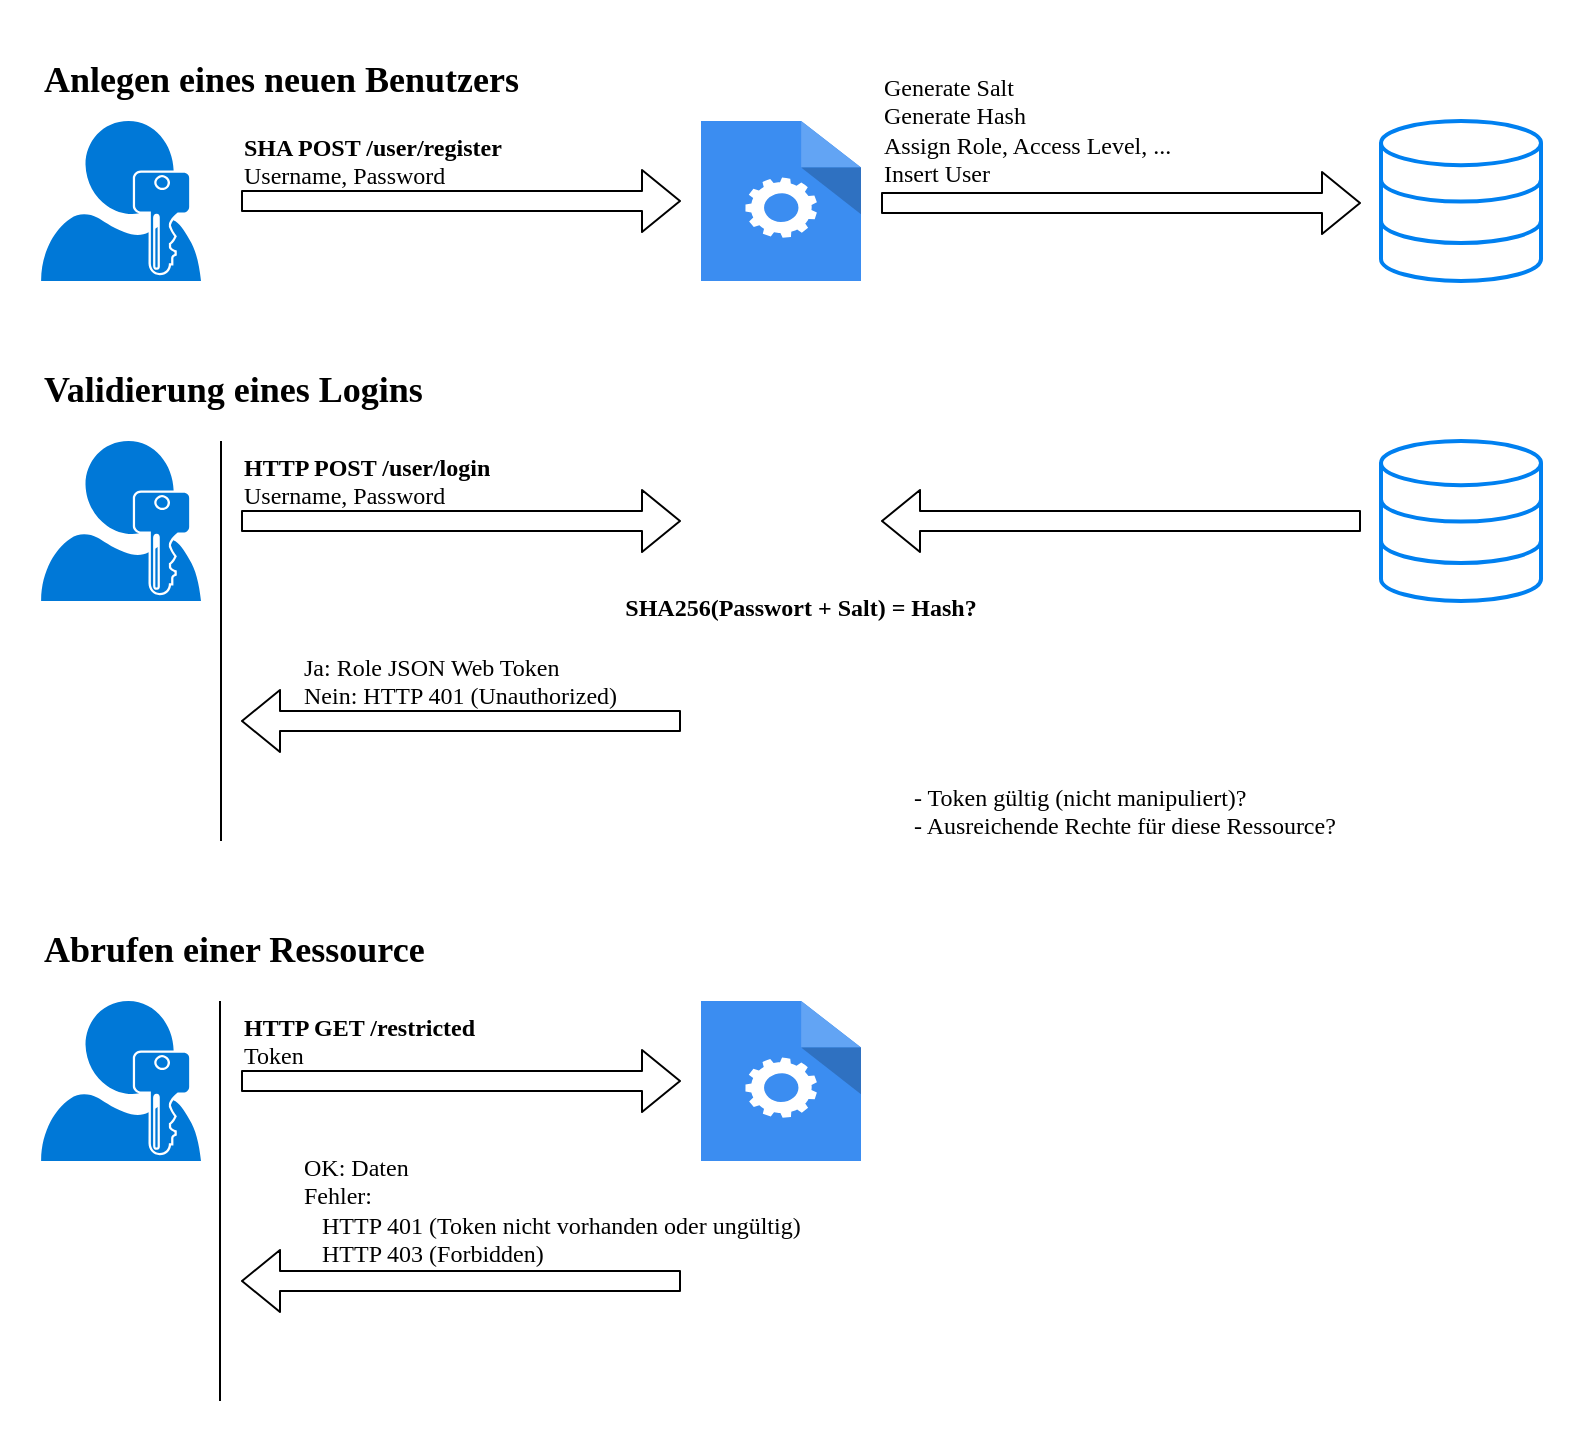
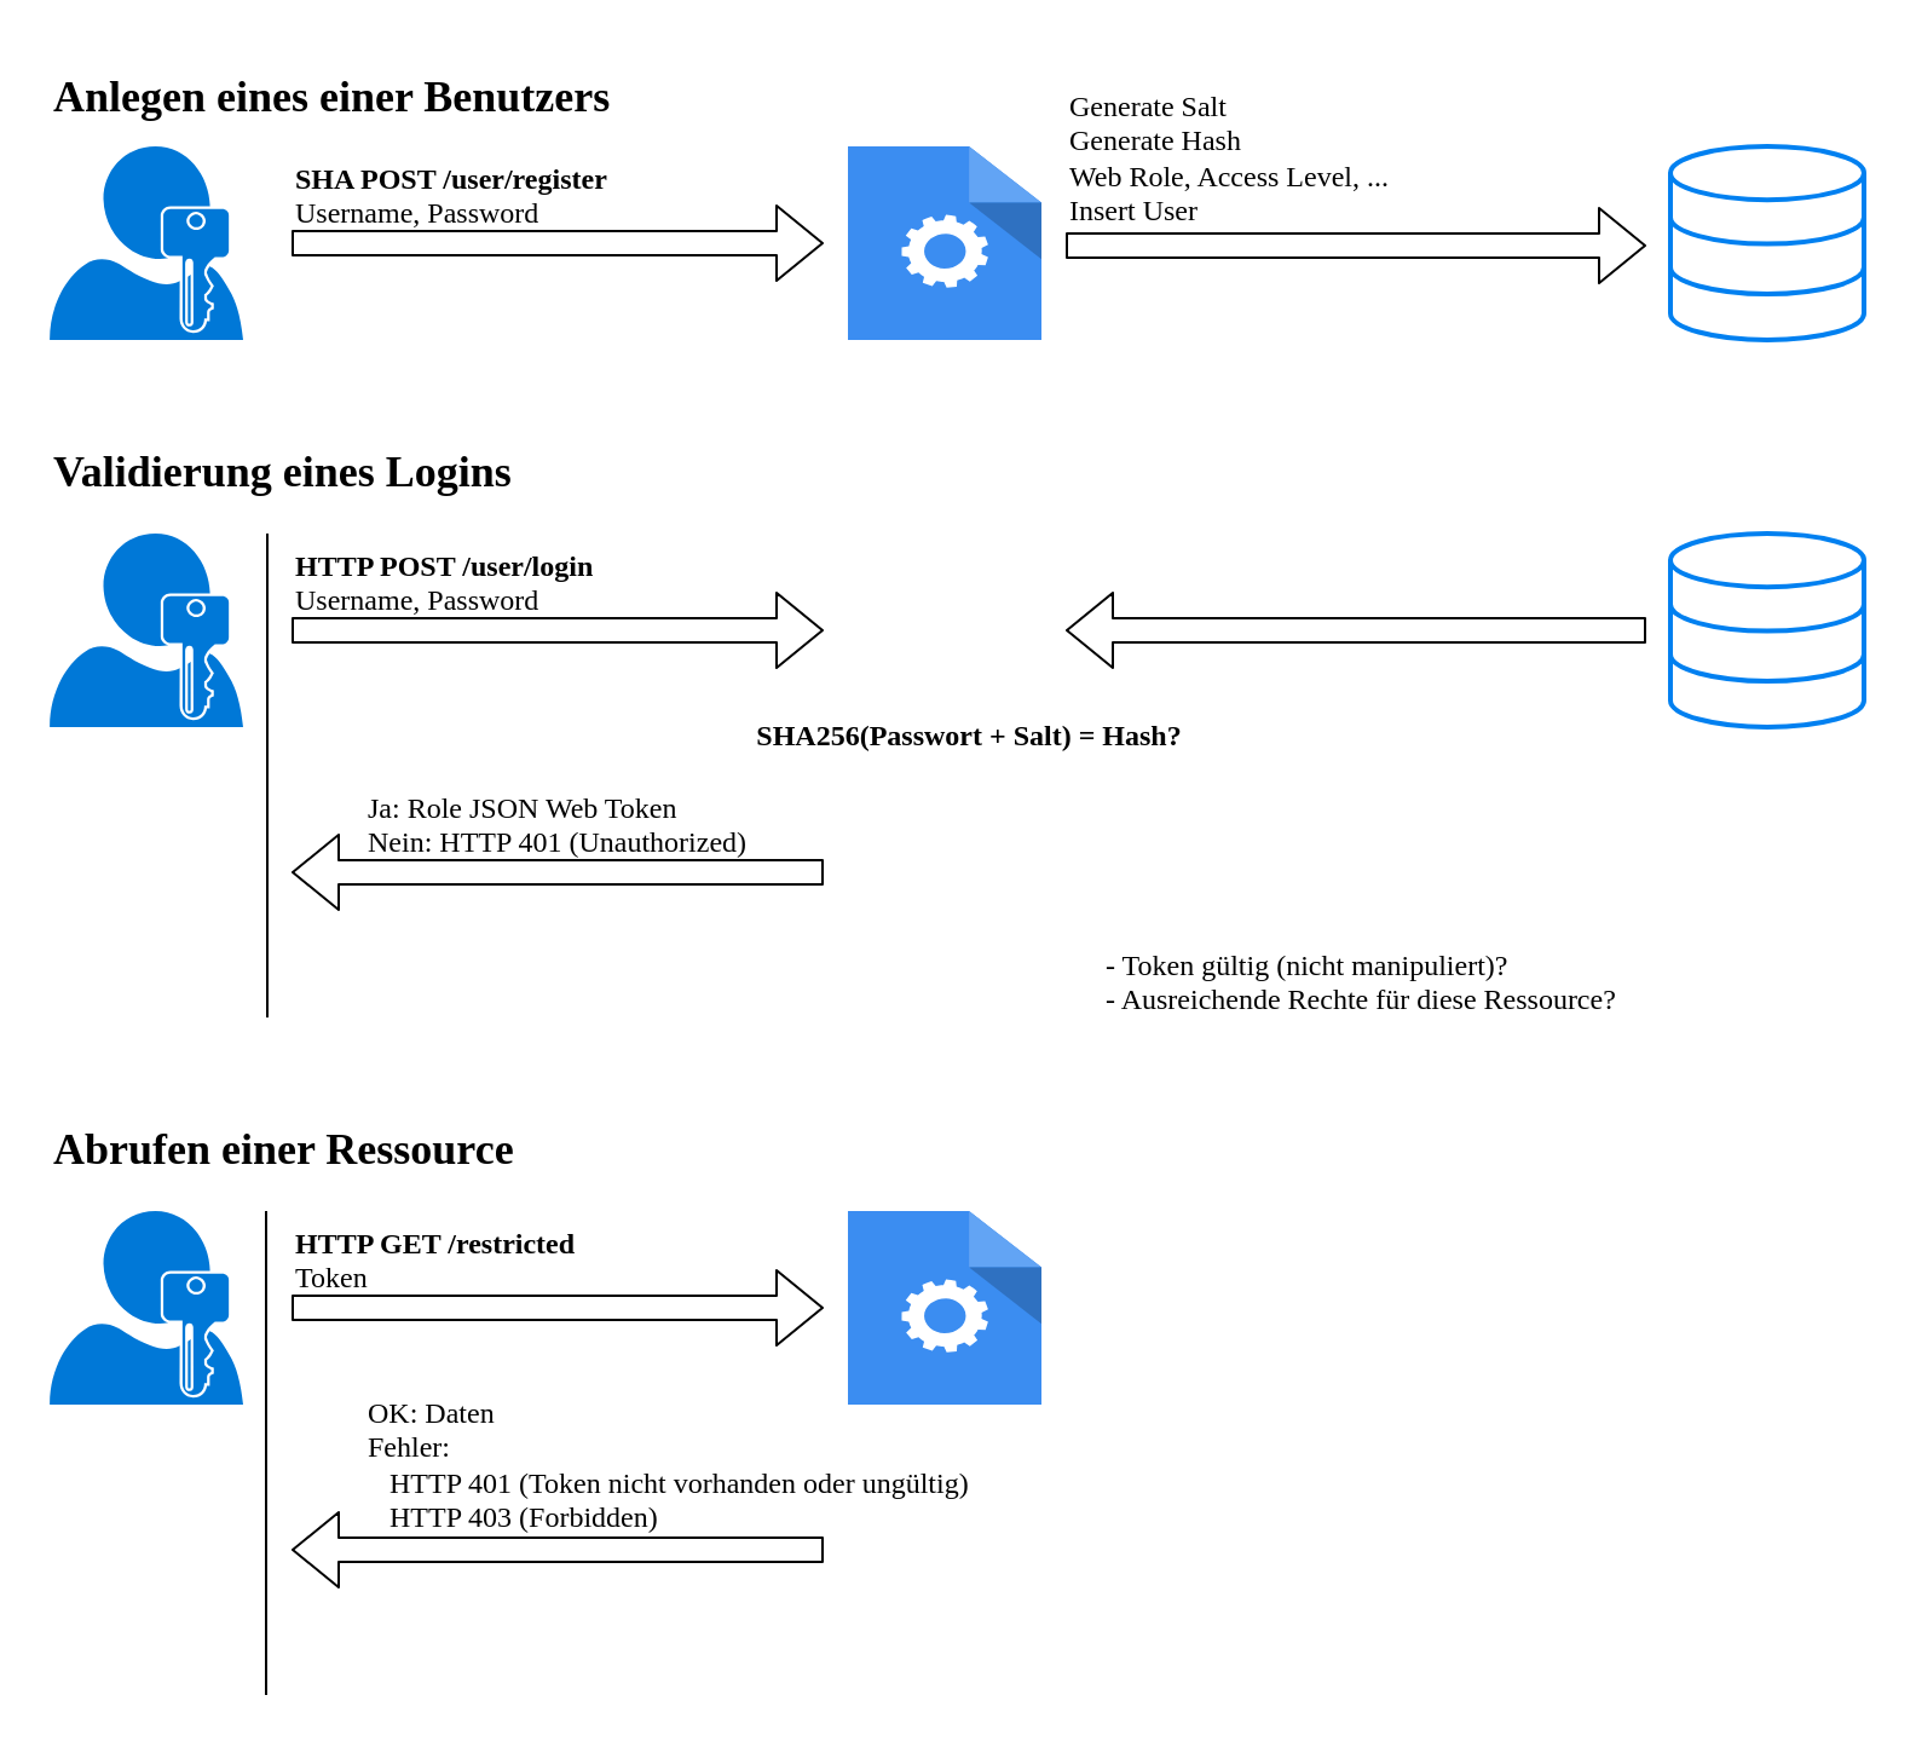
  <mxCell id="0" />
  <mxCell id="1" parent="0" />
  <mxCell id="2" value="" style="shape=image;html=1;verticalAlign=top;verticalLabelPosition=bottom;labelBackgroundColor=#ffffff;imageAspect=0;image=https://cdn2.iconfinder.com/data/icons/elasto-online-store/26/00-ELASTOFONT-STORE-READY_compare2-128.png" parent="1" vertex="1"><mxGeometry x="350" y="220" width="80" height="80" as="geometry" /></mxCell>
  <mxCell id="3" value="" style="html=1;verticalLabelPosition=bottom;align=center;labelBackgroundColor=#ffffff;verticalAlign=top;strokeWidth=2;strokeColor=#0080F0;fillColor=#ffffff;shadow=0;dashed=0;shape=mxgraph.ios7.icons.data;" parent="1" vertex="1"><mxGeometry x="690" y="60" width="80" height="80" as="geometry" /></mxCell>
  <mxCell id="4" value="" style="pointerEvents=1;shadow=0;dashed=0;html=1;strokeColor=none;labelPosition=center;verticalLabelPosition=bottom;verticalAlign=top;align=center;shape=mxgraph.mscae.enterprise.user_permissions;fillColor=#0078D7;" parent="1" vertex="1"><mxGeometry x="20" y="60" width="80" height="80" as="geometry" /></mxCell>
  <mxCell id="5" value="" style="shape=flexArrow;endArrow=classic;html=1;" parent="1" edge="1"><mxGeometry width="50" height="50" relative="1" as="geometry"><mxPoint x="120" y="100" as="sourcePoint" /><mxPoint x="340" y="100" as="targetPoint" /></mxGeometry></mxCell>
  <mxCell id="6" value="" style="html=1;strokeColor=none;shadow=0;align=center;verticalAlign=top;fillColor=#3B8DF1;shape=mxgraph.gcp2.process" parent="1" vertex="1"><mxGeometry x="350" y="60" width="80" height="80" as="geometry" /></mxCell>
  <mxCell id="7" value="" style="shape=flexArrow;endArrow=classic;html=1;" parent="1" edge="1"><mxGeometry width="50" height="50" relative="1" as="geometry"><mxPoint x="440" y="101" as="sourcePoint" /><mxPoint x="680" y="101" as="targetPoint" /></mxGeometry></mxCell>
- <mxCell id="8" value="&lt;font&gt;Generate Salt&lt;br&gt;Generate Hash&lt;br&gt;Assign Role, Access Level, ...&lt;br&gt;Insert User&lt;br&gt;&lt;/font&gt;" style="text;html=1;strokeColor=none;fillColor=none;align=left;verticalAlign=top;whiteSpace=wrap;rounded=0;fontFamily=Verdana;" parent="1" vertex="1"><mxGeometry x="440" y="30" width="230" height="70" as="geometry" /></mxCell>
+ <mxCell id="8" value="&lt;font&gt;Generate Salt&lt;br&gt;Generate Hash&lt;br&gt;Web Role, Access Level, ...&lt;br&gt;Insert User&lt;br&gt;&lt;/font&gt;" style="text;html=1;strokeColor=none;fillColor=none;align=left;verticalAlign=top;whiteSpace=wrap;rounded=0;fontFamily=Verdana;" parent="1" vertex="1"><mxGeometry x="440" y="30" width="230" height="70" as="geometry" /></mxCell>
  <mxCell id="9" value="&lt;font&gt;&lt;b&gt;SHA POST /user/register&lt;/b&gt;&lt;br&gt;Username,&amp;nbsp;Password&lt;br&gt;&lt;/font&gt;" style="text;html=1;strokeColor=none;fillColor=none;align=left;verticalAlign=top;whiteSpace=wrap;rounded=0;fontFamily=Verdana;" parent="1" vertex="1"><mxGeometry x="120" y="60" width="230" height="40" as="geometry" /></mxCell>
  <mxCell id="10" value="" style="html=1;verticalLabelPosition=bottom;align=center;labelBackgroundColor=#ffffff;verticalAlign=top;strokeWidth=2;strokeColor=#0080F0;fillColor=#ffffff;shadow=0;dashed=0;shape=mxgraph.ios7.icons.data;" parent="1" vertex="1"><mxGeometry x="690" y="220" width="80" height="80" as="geometry" /></mxCell>
  <mxCell id="11" value="" style="pointerEvents=1;shadow=0;dashed=0;html=1;strokeColor=none;labelPosition=center;verticalLabelPosition=bottom;verticalAlign=top;align=center;shape=mxgraph.mscae.enterprise.user_permissions;fillColor=#0078D7;" parent="1" vertex="1"><mxGeometry x="20" y="220" width="80" height="80" as="geometry" /></mxCell>
  <mxCell id="12" value="" style="shape=flexArrow;endArrow=classic;html=1;" parent="1" edge="1"><mxGeometry width="50" height="50" relative="1" as="geometry"><mxPoint x="120" y="260" as="sourcePoint" /><mxPoint x="340" y="260" as="targetPoint" /></mxGeometry></mxCell>
  <mxCell id="13" value="" style="shape=flexArrow;endArrow=classic;html=1;" parent="1" edge="1"><mxGeometry width="50" height="50" relative="1" as="geometry"><mxPoint x="680" y="260" as="sourcePoint" /><mxPoint x="440" y="260" as="targetPoint" /></mxGeometry></mxCell>
  <mxCell id="14" value="&lt;font&gt;&lt;b&gt;HTTP POST /user/login&lt;/b&gt;&lt;br&gt;Username,&amp;nbsp;Password&lt;br&gt;&lt;/font&gt;" style="text;html=1;strokeColor=none;fillColor=none;align=left;verticalAlign=top;whiteSpace=wrap;rounded=0;fontFamily=Verdana;" parent="1" vertex="1"><mxGeometry x="120" y="220" width="230" height="40" as="geometry" /></mxCell>
  <mxCell id="15" value="&lt;font&gt;&lt;b&gt;SHA256(Passwort + Salt) = Hash?&lt;/b&gt;&lt;br&gt;&lt;/font&gt;" style="text;html=1;strokeColor=none;fillColor=none;align=center;verticalAlign=top;whiteSpace=wrap;rounded=0;fontFamily=Verdana;" parent="1" vertex="1"><mxGeometry x="267.5" y="290" width="265" height="30" as="geometry" /></mxCell>
  <mxCell id="16" value="" style="shape=flexArrow;endArrow=classic;html=1;" parent="1" edge="1"><mxGeometry width="50" height="50" relative="1" as="geometry"><mxPoint x="340" y="360" as="sourcePoint" /><mxPoint x="120" y="360" as="targetPoint" /></mxGeometry></mxCell>
  <mxCell id="17" value="&lt;font&gt;Ja: Role JSON Web Token&lt;br&gt;Nein: HTTP 401 (Unauthorized)&lt;br&gt;&lt;/font&gt;" style="text;html=1;strokeColor=none;fillColor=none;align=left;verticalAlign=top;whiteSpace=wrap;rounded=0;fontFamily=Verdana;" parent="1" vertex="1"><mxGeometry x="150" y="320" width="230" height="40" as="geometry" /></mxCell>
  <mxCell id="18" value="" style="pointerEvents=1;shadow=0;dashed=0;html=1;strokeColor=none;labelPosition=center;verticalLabelPosition=bottom;verticalAlign=top;align=center;shape=mxgraph.mscae.enterprise.user_permissions;fillColor=#0078D7;" parent="1" vertex="1"><mxGeometry x="20" y="500" width="80" height="80" as="geometry" /></mxCell>
  <mxCell id="19" value="" style="shape=flexArrow;endArrow=classic;html=1;" parent="1" edge="1"><mxGeometry width="50" height="50" relative="1" as="geometry"><mxPoint x="120" y="540" as="sourcePoint" /><mxPoint x="340" y="540" as="targetPoint" /></mxGeometry></mxCell>
  <mxCell id="20" value="&lt;font&gt;&lt;b&gt;HTTP GET /restricted&lt;/b&gt;&lt;br&gt;Token&lt;br&gt;&lt;/font&gt;" style="text;html=1;strokeColor=none;fillColor=none;align=left;verticalAlign=top;whiteSpace=wrap;rounded=0;fontFamily=Verdana;" parent="1" vertex="1"><mxGeometry x="120" y="500" width="230" height="40" as="geometry" /></mxCell>
  <mxCell id="21" value="" style="shape=flexArrow;endArrow=classic;html=1;" parent="1" edge="1"><mxGeometry width="50" height="50" relative="1" as="geometry"><mxPoint x="340" y="640" as="sourcePoint" /><mxPoint x="120" y="640" as="targetPoint" /></mxGeometry></mxCell>
  <mxCell id="22" value="&lt;font&gt;OK: Daten&lt;br&gt;Fehler: &lt;br&gt;&amp;nbsp; &amp;nbsp;HTTP 401 (Token nicht vorhanden oder ungültig)&lt;br&gt;&amp;nbsp; &amp;nbsp;HTTP 403 (Forbidden)&lt;br&gt;&lt;/font&gt;" style="text;html=1;strokeColor=none;fillColor=none;align=left;verticalAlign=top;whiteSpace=wrap;rounded=0;fontFamily=Verdana;" parent="1" vertex="1"><mxGeometry x="150" y="570" width="480" height="70" as="geometry" /></mxCell>
  <mxCell id="23" value="" style="html=1;strokeColor=none;shadow=0;align=center;verticalAlign=top;fillColor=#3B8DF1;shape=mxgraph.gcp2.process" parent="1" vertex="1"><mxGeometry x="350" y="500" width="80" height="80" as="geometry" /></mxCell>
  <mxCell id="24" value="&lt;font&gt;- Token gültig (nicht manipuliert)?&lt;br&gt;- Ausreichende Rechte für diese Ressource?&lt;br&gt;&lt;/font&gt;" style="text;html=1;strokeColor=none;fillColor=none;align=left;verticalAlign=top;whiteSpace=wrap;rounded=0;fontFamily=Verdana;" parent="1" vertex="1"><mxGeometry x="455" y="385" width="310" height="50" as="geometry" /></mxCell>
  <mxCell id="25" value="" style="endArrow=none;html=1;fontFamily=Verdana;" parent="1" edge="1"><mxGeometry width="50" height="50" relative="1" as="geometry"><mxPoint x="110" y="420" as="sourcePoint" /><mxPoint x="110" y="220" as="targetPoint" /></mxGeometry></mxCell>
  <mxCell id="26" value="" style="endArrow=none;html=1;fontFamily=Verdana;" parent="1" edge="1"><mxGeometry width="50" height="50" relative="1" as="geometry"><mxPoint x="109.5" y="700" as="sourcePoint" /><mxPoint x="109.5" y="500" as="targetPoint" /></mxGeometry></mxCell>
- <mxCell id="27" value="&lt;h2&gt;&lt;font&gt;Anlegen eines neuen Benutzers&lt;/font&gt;&lt;/h2&gt;" style="text;html=1;strokeColor=none;fillColor=none;align=left;verticalAlign=middle;whiteSpace=wrap;rounded=0;fontFamily=Verdana;" parent="1" vertex="1"><mxGeometry x="20" y="20" width="340" height="40" as="geometry" /></mxCell>
+ <mxCell id="27" value="&lt;h2&gt;&lt;font&gt;Anlegen eines einer Benutzers&lt;/font&gt;&lt;/h2&gt;" style="text;html=1;strokeColor=none;fillColor=none;align=left;verticalAlign=middle;whiteSpace=wrap;rounded=0;fontFamily=Verdana;" parent="1" vertex="1"><mxGeometry x="20" y="20" width="340" height="40" as="geometry" /></mxCell>
  <mxCell id="28" value="&lt;h2&gt;&lt;font&gt;Validierung eines Logins&lt;/font&gt;&lt;/h2&gt;" style="text;html=1;strokeColor=none;fillColor=none;align=left;verticalAlign=middle;whiteSpace=wrap;rounded=0;fontFamily=Verdana;" parent="1" vertex="1"><mxGeometry x="20" y="180" width="350" height="30" as="geometry" /></mxCell>
  <mxCell id="29" value="&lt;h2&gt;&lt;font&gt;Abrufen einer Ressource&lt;/font&gt;&lt;/h2&gt;" style="text;html=1;strokeColor=none;fillColor=none;align=left;verticalAlign=middle;whiteSpace=wrap;rounded=0;fontFamily=Verdana;" parent="1" vertex="1"><mxGeometry x="20" y="460" width="350" height="30" as="geometry" /></mxCell>
